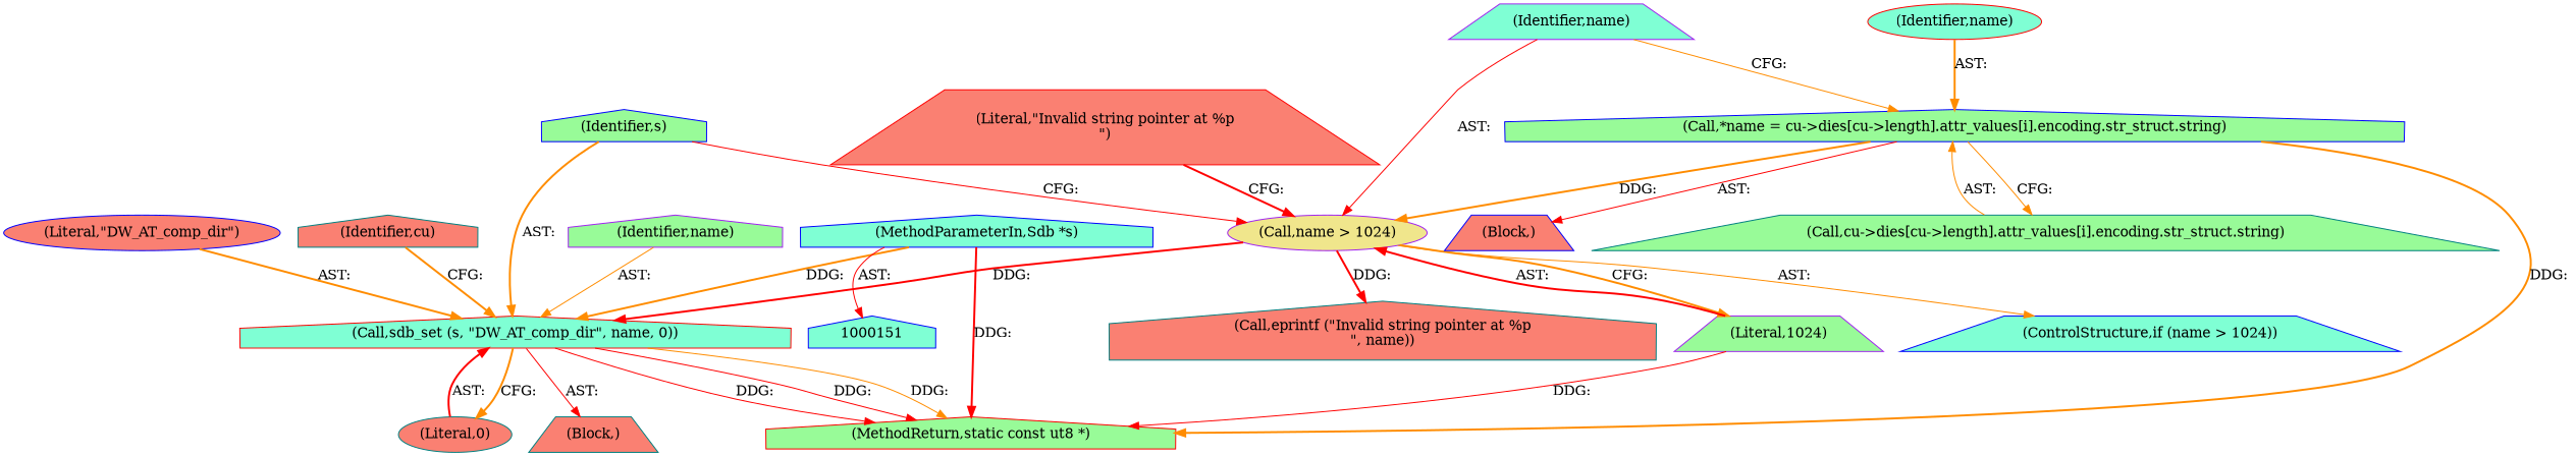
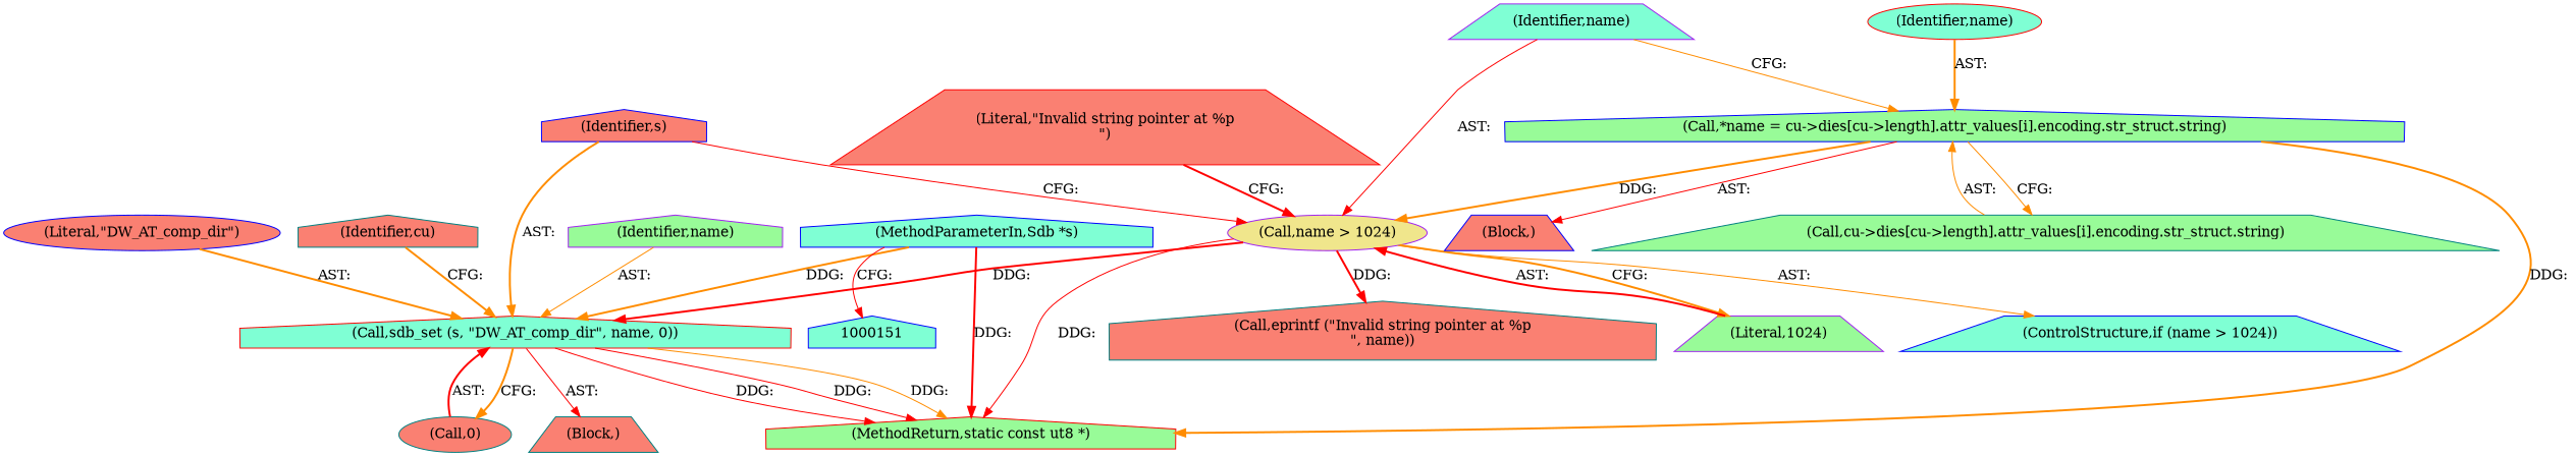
  digraph {
    node [color=blue fillcolor=salmon shape=house style=filled]
    edge [color=darkorange style=bold]
    n1 [color=red fillcolor=aquamarine label="(Call,sdb_set (s, \"DW_AT_comp_dir\", name, 0))"]
    n2 [color=red fillcolor=palegreen label="(MethodReturn,static const ut8 *)"]
-   n3 [color=teal label="(Literal,0)" shape=ellipse]
+   n3 [color=teal label="(Call,0)" shape=ellipse]
    n4 [color=teal label="(Block,)" shape=trapezium]
    n5 [fillcolor=aquamarine label="(MethodParameterIn,Sdb *s)"]
    n6 [fillcolor=aquamarine label=1000151]
    n7 [color=purple fillcolor=khaki label="(Call,name > 1024)" shape=ellipse]
    n8 [color=teal label="(Call,eprintf (\"Invalid string pointer at %p\n\", name))"]
    n9 [color=purple fillcolor=palegreen label="(Literal,1024)" shape=trapezium]
    n10 [fillcolor=aquamarine label="(ControlStructure,if (name > 1024))" shape=trapezium]
    n11 [fillcolor=palegreen label="(Call,*name = cu->dies[cu->length].attr_values[i].encoding.str_struct.string)"]
    n12 [label="(Block,)" shape=trapezium]
    n13 [color=teal fillcolor=palegreen label="(Call,cu->dies[cu->length].attr_values[i].encoding.str_struct.string)" shape=trapezium]
    n14 [color=purple fillcolor=palegreen label="(Identifier,name)"]
-   n15 [fillcolor=palegreen label="(Identifier,s)"]
+   n15 [label="(Identifier,s)"]
    n16 [color=red label="(Literal,\"Invalid string pointer at %p\n\")" shape=trapezium]
    n17 [label="(Literal,\"DW_AT_comp_dir\")" shape=ellipse]
    n18 [color=purple fillcolor=aquamarine label="(Identifier,name)" shape=trapezium]
    n19 [color=red fillcolor=aquamarine label="(Identifier,name)" shape=ellipse]
    n20 [color=teal label="(Identifier,cu)"]
    n1 -> n2 [color=red label="DDG: " style=solid]
    n1 -> n2 [color=red label="DDG: " style=solid]
    n1 -> n2 [label="DDG: " style=solid]
    n1 -> n3 [label="CFG: "]
    n1 -> n4 [color=red label="AST: " style=solid]
    n3 -> n1 [color=red label="AST: "]
    n5 -> n1 [label="DDG: "]
    n5 -> n2 [color=red label="DDG: "]
-   n5 -> n6 [color=red label="AST: " style=solid]
+   n5 -> n6 [color=red label="CFG: " style=solid]
    n7 -> n1 [color=red label="DDG: "]
-   n9 -> n2 [color=red label="DDG: " style=solid]
+   n7 -> n2 [color=red label="DDG: " style=solid]
    n7 -> n8 [color=red label="DDG: "]
    n7 -> n9 [label="CFG: "]
    n7 -> n10 [label="AST: " style=solid]
    n9 -> n7 [color=red label="AST: "]
    n11 -> n2 [label="DDG: "]
    n11 -> n7 [label="DDG: "]
    n11 -> n12 [color=red label="AST: " style=solid]
    n11 -> n13 [label="CFG: " style=solid]
    n13 -> n11 [label="AST: " style=solid]
    n14 -> n1 [label="AST: " style=solid]
    n15 -> n1 [label="AST: "]
    n15 -> n7 [color=red label="CFG: " style=solid]
    n16 -> n7 [color=red label="CFG: "]
    n17 -> n1 [label="AST: "]
    n18 -> n7 [color=red label="AST: " style=solid]
    n18 -> n11 [label="CFG: " style=solid]
    n19 -> n11 [label="AST: "]
    n20 -> n1 [label="CFG: "]
  }
